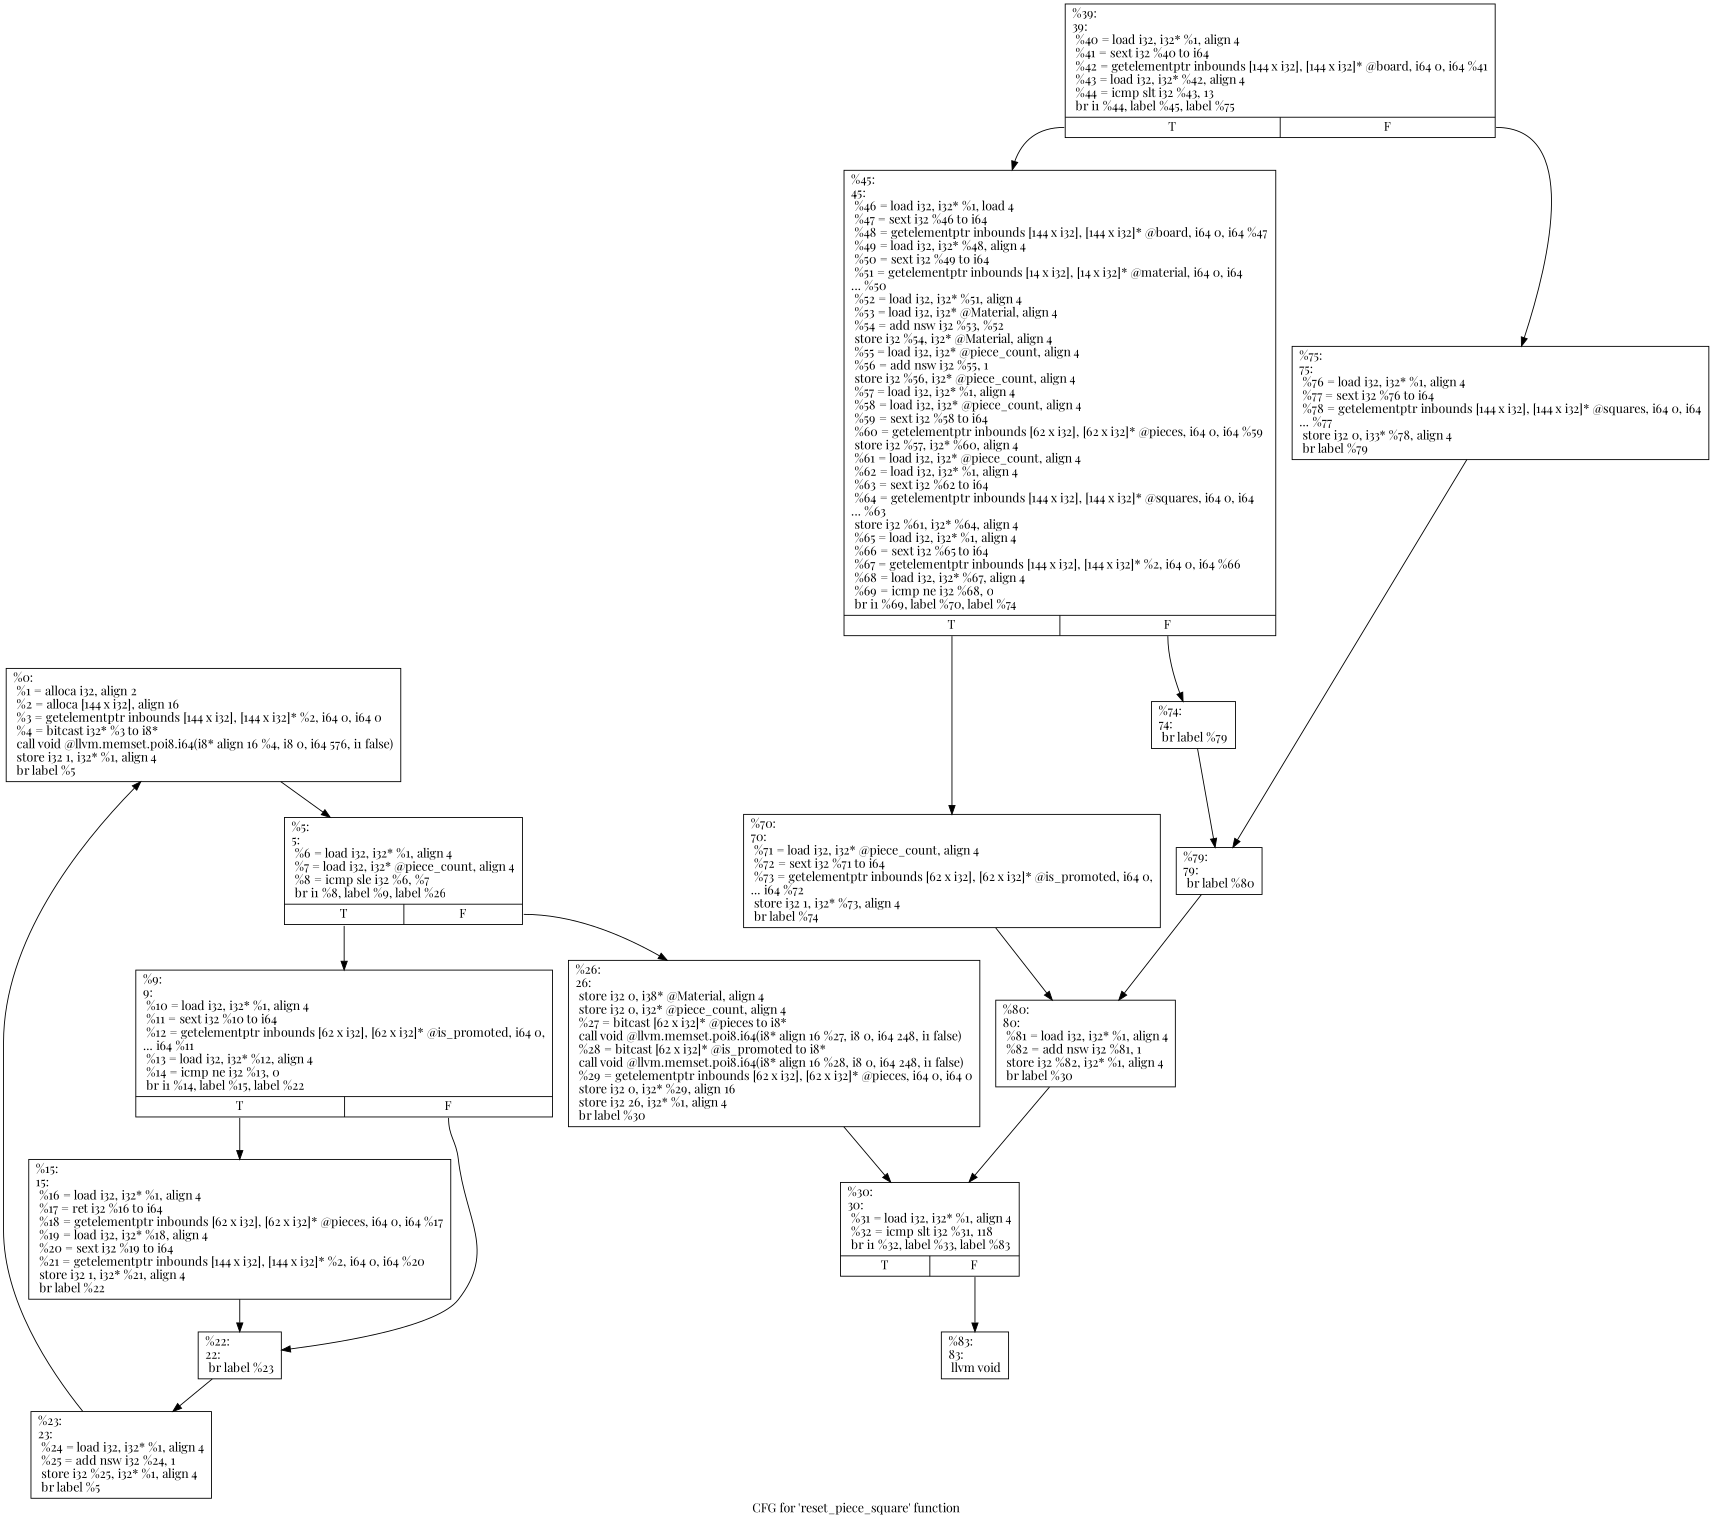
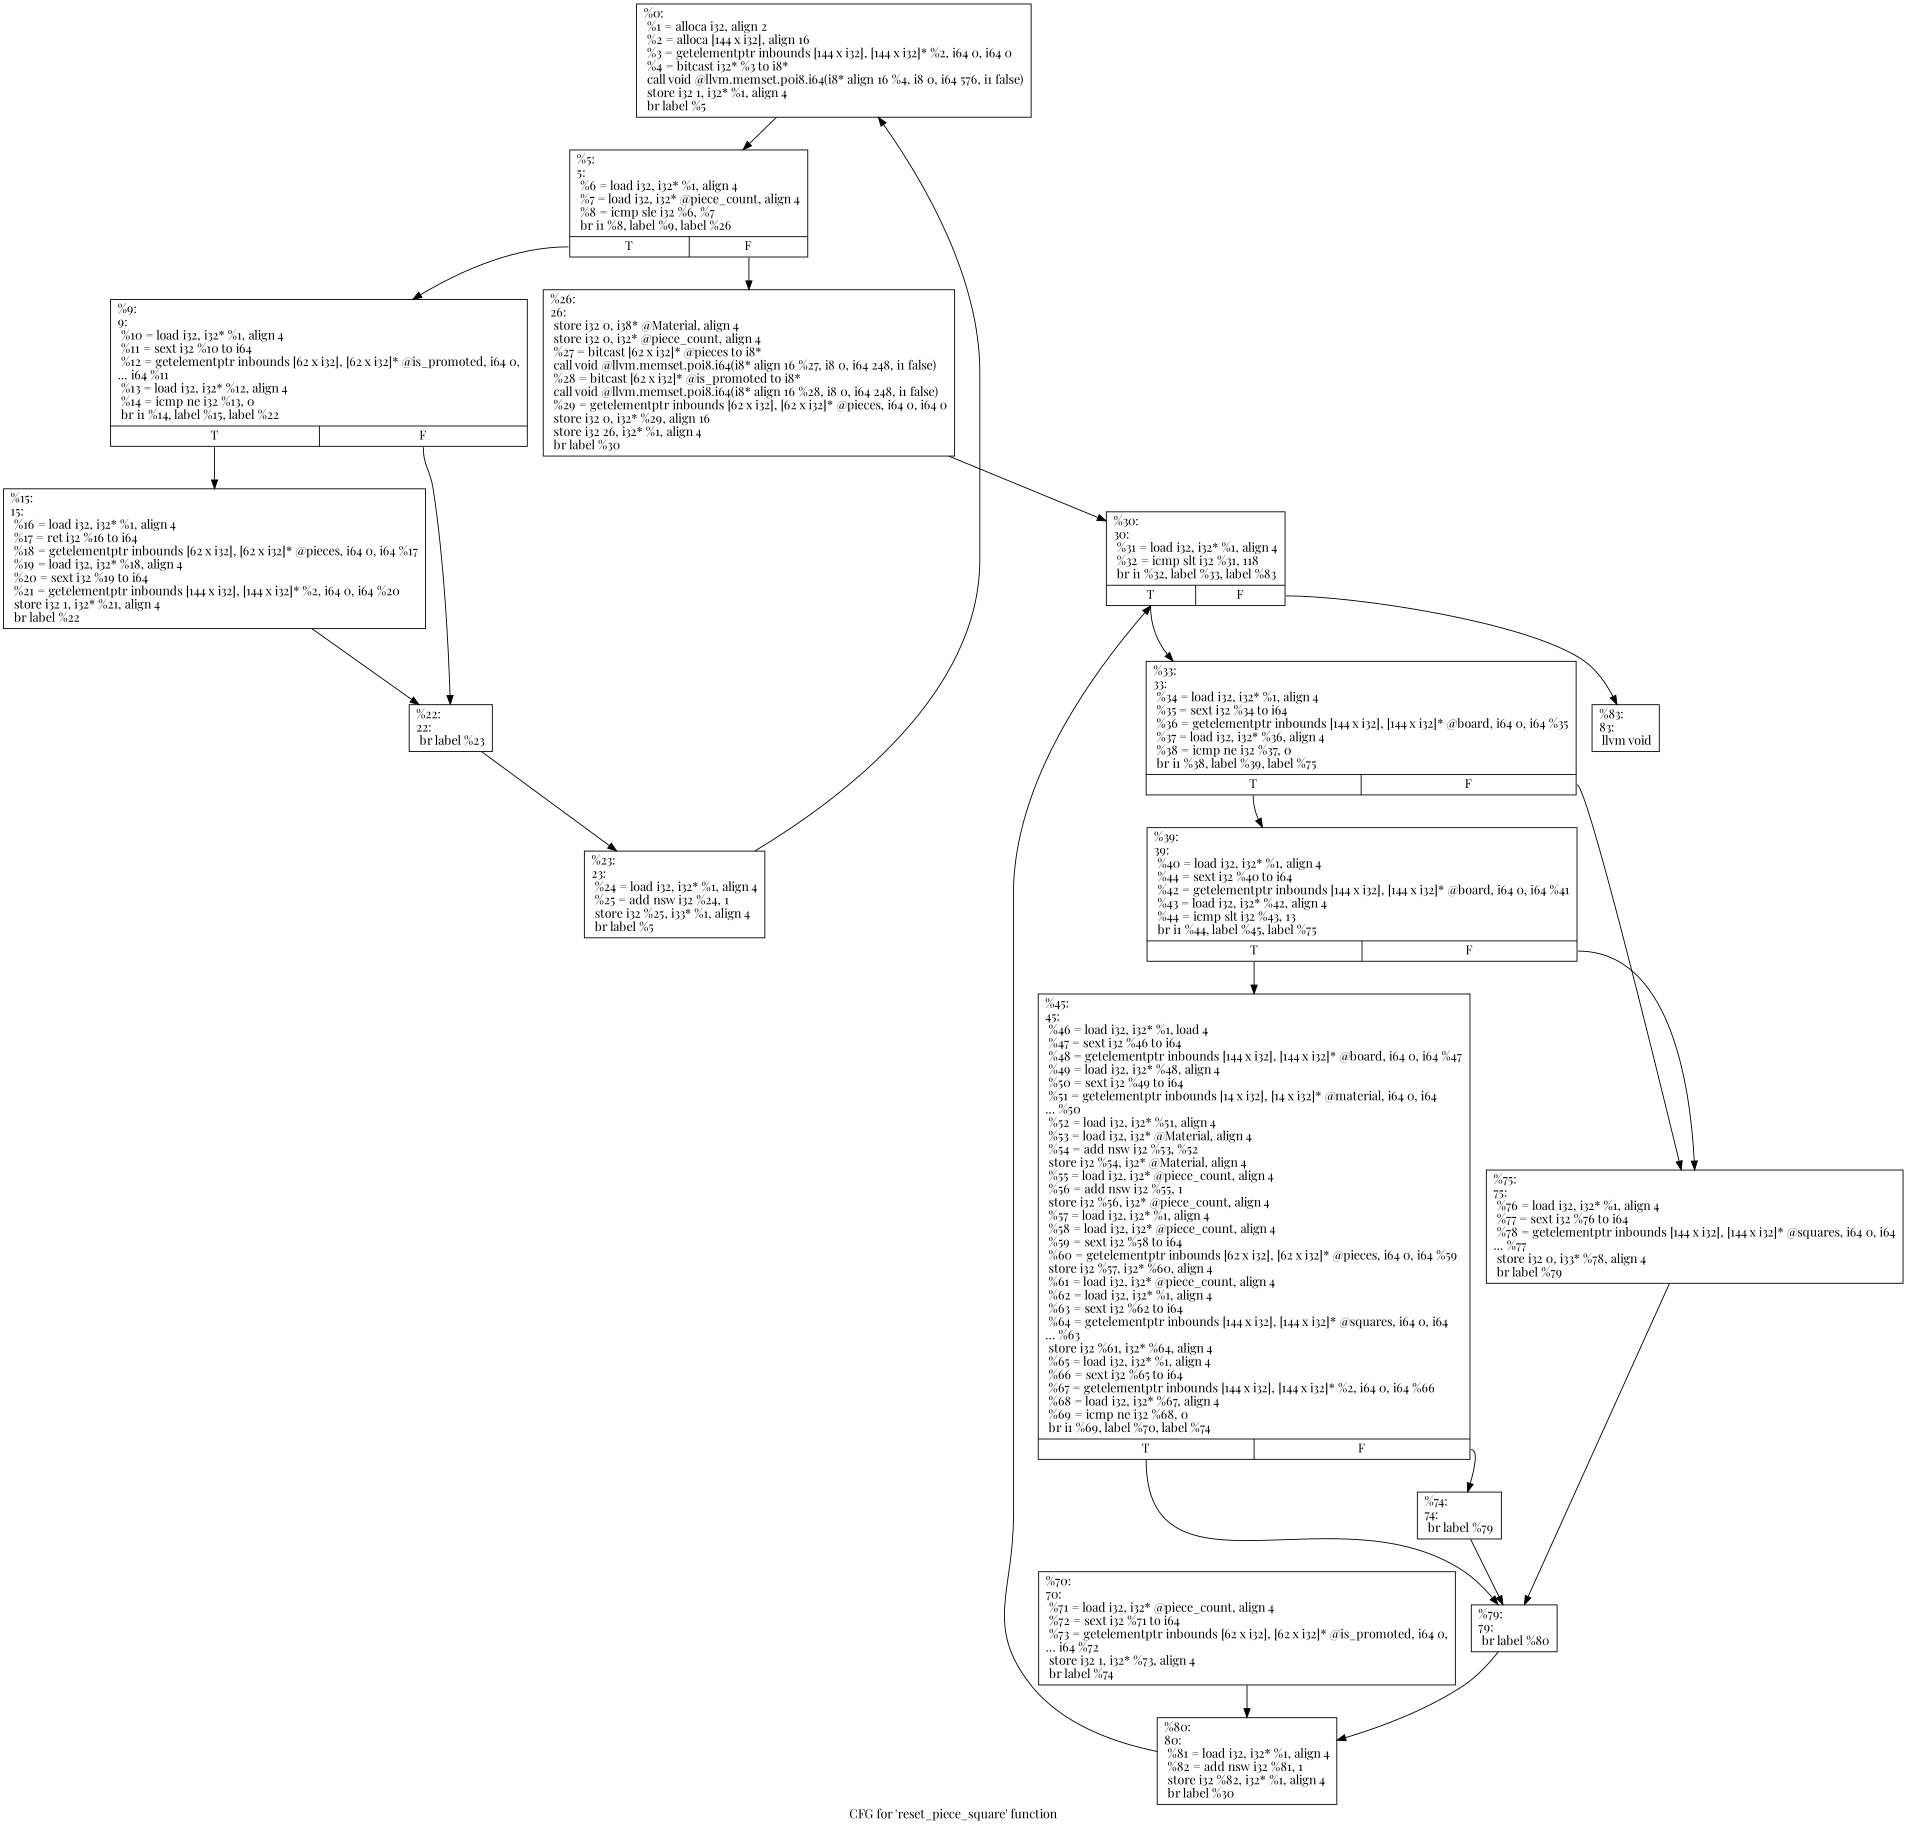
  digraph {
    fontname="Playfair Display"
    label="CFG for 'reset_piece_square' function"
    node [fontname="Playfair Display" shape=record]
    edge [fontname="Playfair Display"]
    n1 [label="{%0:\l  %1 = alloca i32, align 2\l  %2 = alloca [144 x i32], align 16\l  %3 = getelementptr inbounds [144 x i32], [144 x i32]* %2, i64 0, i64 0\l  %4 = bitcast i32* %3 to i8*\l  call void @llvm.memset.p0i8.i64(i8* align 16 %4, i8 0, i64 576, i1 false)\l  store i32 1, i32* %1, align 4\l  br label %5\l}"]
    n2 [label="{%5:\l5:                                                \l  %6 = load i32, i32* %1, align 4\l  %7 = load i32, i32* @piece_count, align 4\l  %8 = icmp sle i32 %6, %7\l  br i1 %8, label %9, label %26\l|{<s0>T|<s1>F}}"]
    n3 [label="{%9:\l9:                                                \l  %10 = load i32, i32* %1, align 4\l  %11 = sext i32 %10 to i64\l  %12 = getelementptr inbounds [62 x i32], [62 x i32]* @is_promoted, i64 0,\l... i64 %11\l  %13 = load i32, i32* %12, align 4\l  %14 = icmp ne i32 %13, 0\l  br i1 %14, label %15, label %22\l|{<s0>T|<s1>F}}"]
    n4 [label="{%26:\l26:                                               \l  store i32 0, i38* @Material, align 4\l  store i32 0, i32* @piece_count, align 4\l  %27 = bitcast [62 x i32]* @pieces to i8*\l  call void @llvm.memset.p0i8.i64(i8* align 16 %27, i8 0, i64 248, i1 false)\l  %28 = bitcast [62 x i32]* @is_promoted to i8*\l  call void @llvm.memset.p0i8.i64(i8* align 16 %28, i8 0, i64 248, i1 false)\l  %29 = getelementptr inbounds [62 x i32], [62 x i32]* @pieces, i64 0, i64 0\l  store i32 0, i32* %29, align 16\l  store i32 26, i32* %1, align 4\l  br label %30\l}"]
    n5 [label="{%15:\l15:                                               \l  %16 = load i32, i32* %1, align 4\l  %17 = ret i32 %16 to i64\l  %18 = getelementptr inbounds [62 x i32], [62 x i32]* @pieces, i64 0, i64 %17\l  %19 = load i32, i32* %18, align 4\l  %20 = sext i32 %19 to i64\l  %21 = getelementptr inbounds [144 x i32], [144 x i32]* %2, i64 0, i64 %20\l  store i32 1, i32* %21, align 4\l  br label %22\l}"]
    n6 [label="{%22:\l22:                                               \l  br label %23\l}"]
    n7 [label="{%30:\l30:                                               \l  %31 = load i32, i32* %1, align 4\l  %32 = icmp slt i32 %31, 118\l  br i1 %32, label %33, label %83\l|{<s0>T|<s1>F}}"]
-   n8 [label="{%23:\l23:                                               \l  %24 = load i32, i32* %1, align 4\l  %25 = add nsw i32 %24, 1\l  store i32 %25, i32* %1, align 4\l  br label %5\l}"]
+   n8 [label="{%23:\l23:                                               \l  %24 = load i32, i32* %1, align 4\l  %25 = add nsw i32 %24, 1\l  store i32 %25, i33* %1, align 4\l  br label %5\l}"]
+   n9 [label="{%33:\l33:                                               \l  %34 = load i32, i32* %1, align 4\l  %35 = sext i32 %34 to i64\l  %36 = getelementptr inbounds [144 x i32], [144 x i32]* @board, i64 0, i64 %35\l  %37 = load i32, i32* %36, align 4\l  %38 = icmp ne i32 %37, 0\l  br i1 %38, label %39, label %75\l|{<s0>T|<s1>F}}"]
    n10 [label="{%83:\l83:                                               \l  llvm void\l}"]
-   n11 [label="{%39:\l39:                                               \l  %40 = load i32, i32* %1, align 4\l  %41 = sext i32 %40 to i64\l  %42 = getelementptr inbounds [144 x i32], [144 x i32]* @board, i64 0, i64 %41\l  %43 = load i32, i32* %42, align 4\l  %44 = icmp slt i32 %43, 13\l  br i1 %44, label %45, label %75\l|{<s0>T|<s1>F}}"]
+   n11 [label="{%39:\l39:                                               \l  %40 = load i32, i32* %1, align 4\l  %44 = sext i32 %40 to i64\l  %42 = getelementptr inbounds [144 x i32], [144 x i32]* @board, i64 0, i64 %41\l  %43 = load i32, i32* %42, align 4\l  %44 = icmp slt i32 %43, 13\l  br i1 %44, label %45, label %75\l|{<s0>T|<s1>F}}"]
    n12 [label="{%75:\l75:                                               \l  %76 = load i32, i32* %1, align 4\l  %77 = sext i32 %76 to i64\l  %78 = getelementptr inbounds [144 x i32], [144 x i32]* @squares, i64 0, i64\l... %77\l  store i32 0, i33* %78, align 4\l  br label %79\l}"]
    n13 [label="{%45:\l45:                                               \l  %46 = load i32, i32* %1, load 4\l  %47 = sext i32 %46 to i64\l  %48 = getelementptr inbounds [144 x i32], [144 x i32]* @board, i64 0, i64 %47\l  %49 = load i32, i32* %48, align 4\l  %50 = sext i32 %49 to i64\l  %51 = getelementptr inbounds [14 x i32], [14 x i32]* @material, i64 0, i64\l... %50\l  %52 = load i32, i32* %51, align 4\l  %53 = load i32, i32* @Material, align 4\l  %54 = add nsw i32 %53, %52\l  store i32 %54, i32* @Material, align 4\l  %55 = load i32, i32* @piece_count, align 4\l  %56 = add nsw i32 %55, 1\l  store i32 %56, i32* @piece_count, align 4\l  %57 = load i32, i32* %1, align 4\l  %58 = load i32, i32* @piece_count, align 4\l  %59 = sext i32 %58 to i64\l  %60 = getelementptr inbounds [62 x i32], [62 x i32]* @pieces, i64 0, i64 %59\l  store i32 %57, i32* %60, align 4\l  %61 = load i32, i32* @piece_count, align 4\l  %62 = load i32, i32* %1, align 4\l  %63 = sext i32 %62 to i64\l  %64 = getelementptr inbounds [144 x i32], [144 x i32]* @squares, i64 0, i64\l... %63\l  store i32 %61, i32* %64, align 4\l  %65 = load i32, i32* %1, align 4\l  %66 = sext i32 %65 to i64\l  %67 = getelementptr inbounds [144 x i32], [144 x i32]* %2, i64 0, i64 %66\l  %68 = load i32, i32* %67, align 4\l  %69 = icmp ne i32 %68, 0\l  br i1 %69, label %70, label %74\l|{<s0>T|<s1>F}}"]
    n14 [label="{%79:\l79:                                               \l  br label %80\l}"]
    n15 [label="{%70:\l70:                                               \l  %71 = load i32, i32* @piece_count, align 4\l  %72 = sext i32 %71 to i64\l  %73 = getelementptr inbounds [62 x i32], [62 x i32]* @is_promoted, i64 0,\l... i64 %72\l  store i32 1, i32* %73, align 4\l  br label %74\l}"]
    n16 [label="{%74:\l74:                                               \l  br label %79\l}"]
    n17 [label="{%80:\l80:                                               \l  %81 = load i32, i32* %1, align 4\l  %82 = add nsw i32 %81, 1\l  store i32 %82, i32* %1, align 4\l  br label %30\l}"]
    n1 -> n2
    n2 -> n3 [tailport=s0]
    n2 -> n4 [tailport=s1]
    n3 -> n5 [tailport=s0]
    n3 -> n6 [tailport=s1]
    n4 -> n7
    n5 -> n6
    n6 -> n8
+   n7 -> n9 [tailport=s0]
    n7 -> n10 [tailport=s1]
    n8 -> n1
+   n9 -> n11 [tailport=s0]
+   n9 -> n12 [tailport=s1]
    n11 -> n12 [tailport=s1]
    n11 -> n13 [tailport=s0]
    n12 -> n14
-   n13 -> n15 [tailport=s0]
+   n13 -> n14 [tailport=s0]
    n13 -> n16 [tailport=s1]
    n14 -> n17
    n15 -> n17
    n16 -> n14
    n17 -> n7
  }
